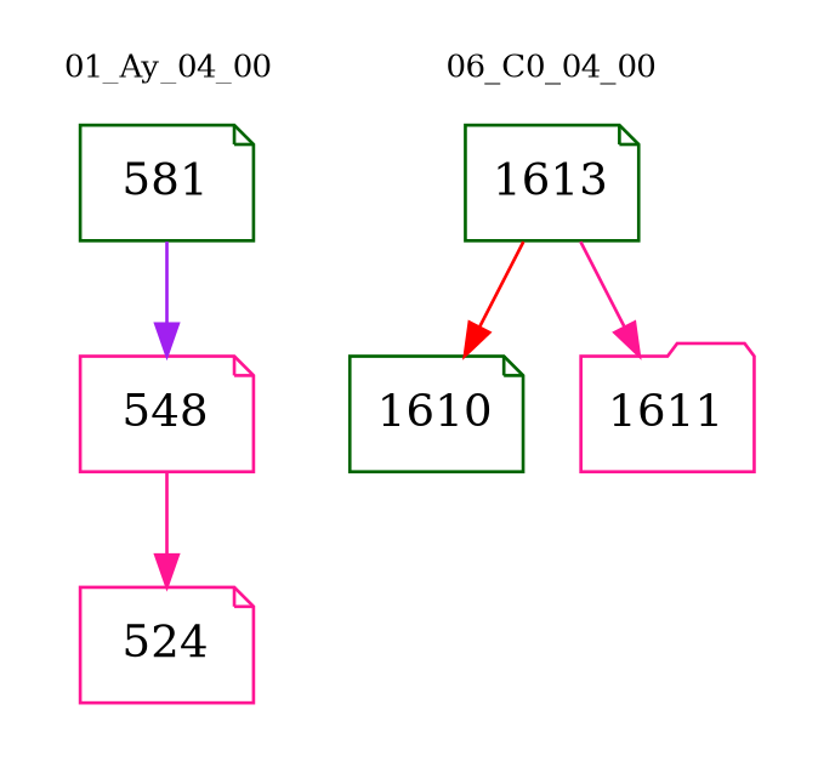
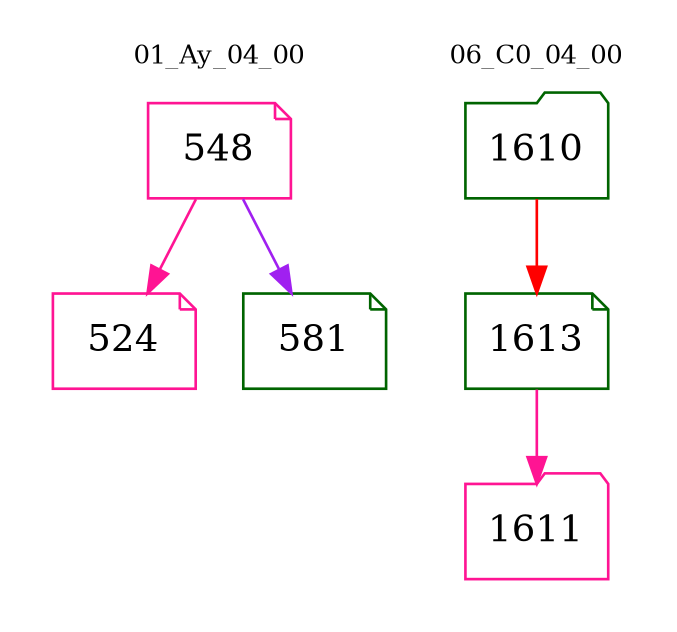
  digraph {
    node [color=deeppink shape=note]
    edge [color=deeppink]
    n1 [label=548]
    n2 [label=524]
    n3 [color=darkgreen label=581]
-   n4 [color=darkgreen label=1610]
+   n4 [color=darkgreen label=1610 shape=folder]
    n5 [label=1611 shape=folder]
    n6 [color=darkgreen label=1613]
    subgraph cluster_1 {
      color=white
      fontsize=10
      label="01_Ay_04_00"
      n1
      n2
      n3
    }
    subgraph cluster_2 {
      color=white
      fontsize=10
      label="06_C0_04_00"
      n4
      n5
      n6
    }
    n1 -> n2
-   n3 -> n1 [color=purple]
-   n6 -> n4 [color=red]
+   n1 -> n3 [color=purple]
+   n4 -> n6 [color=red]
    n6 -> n5
  }
